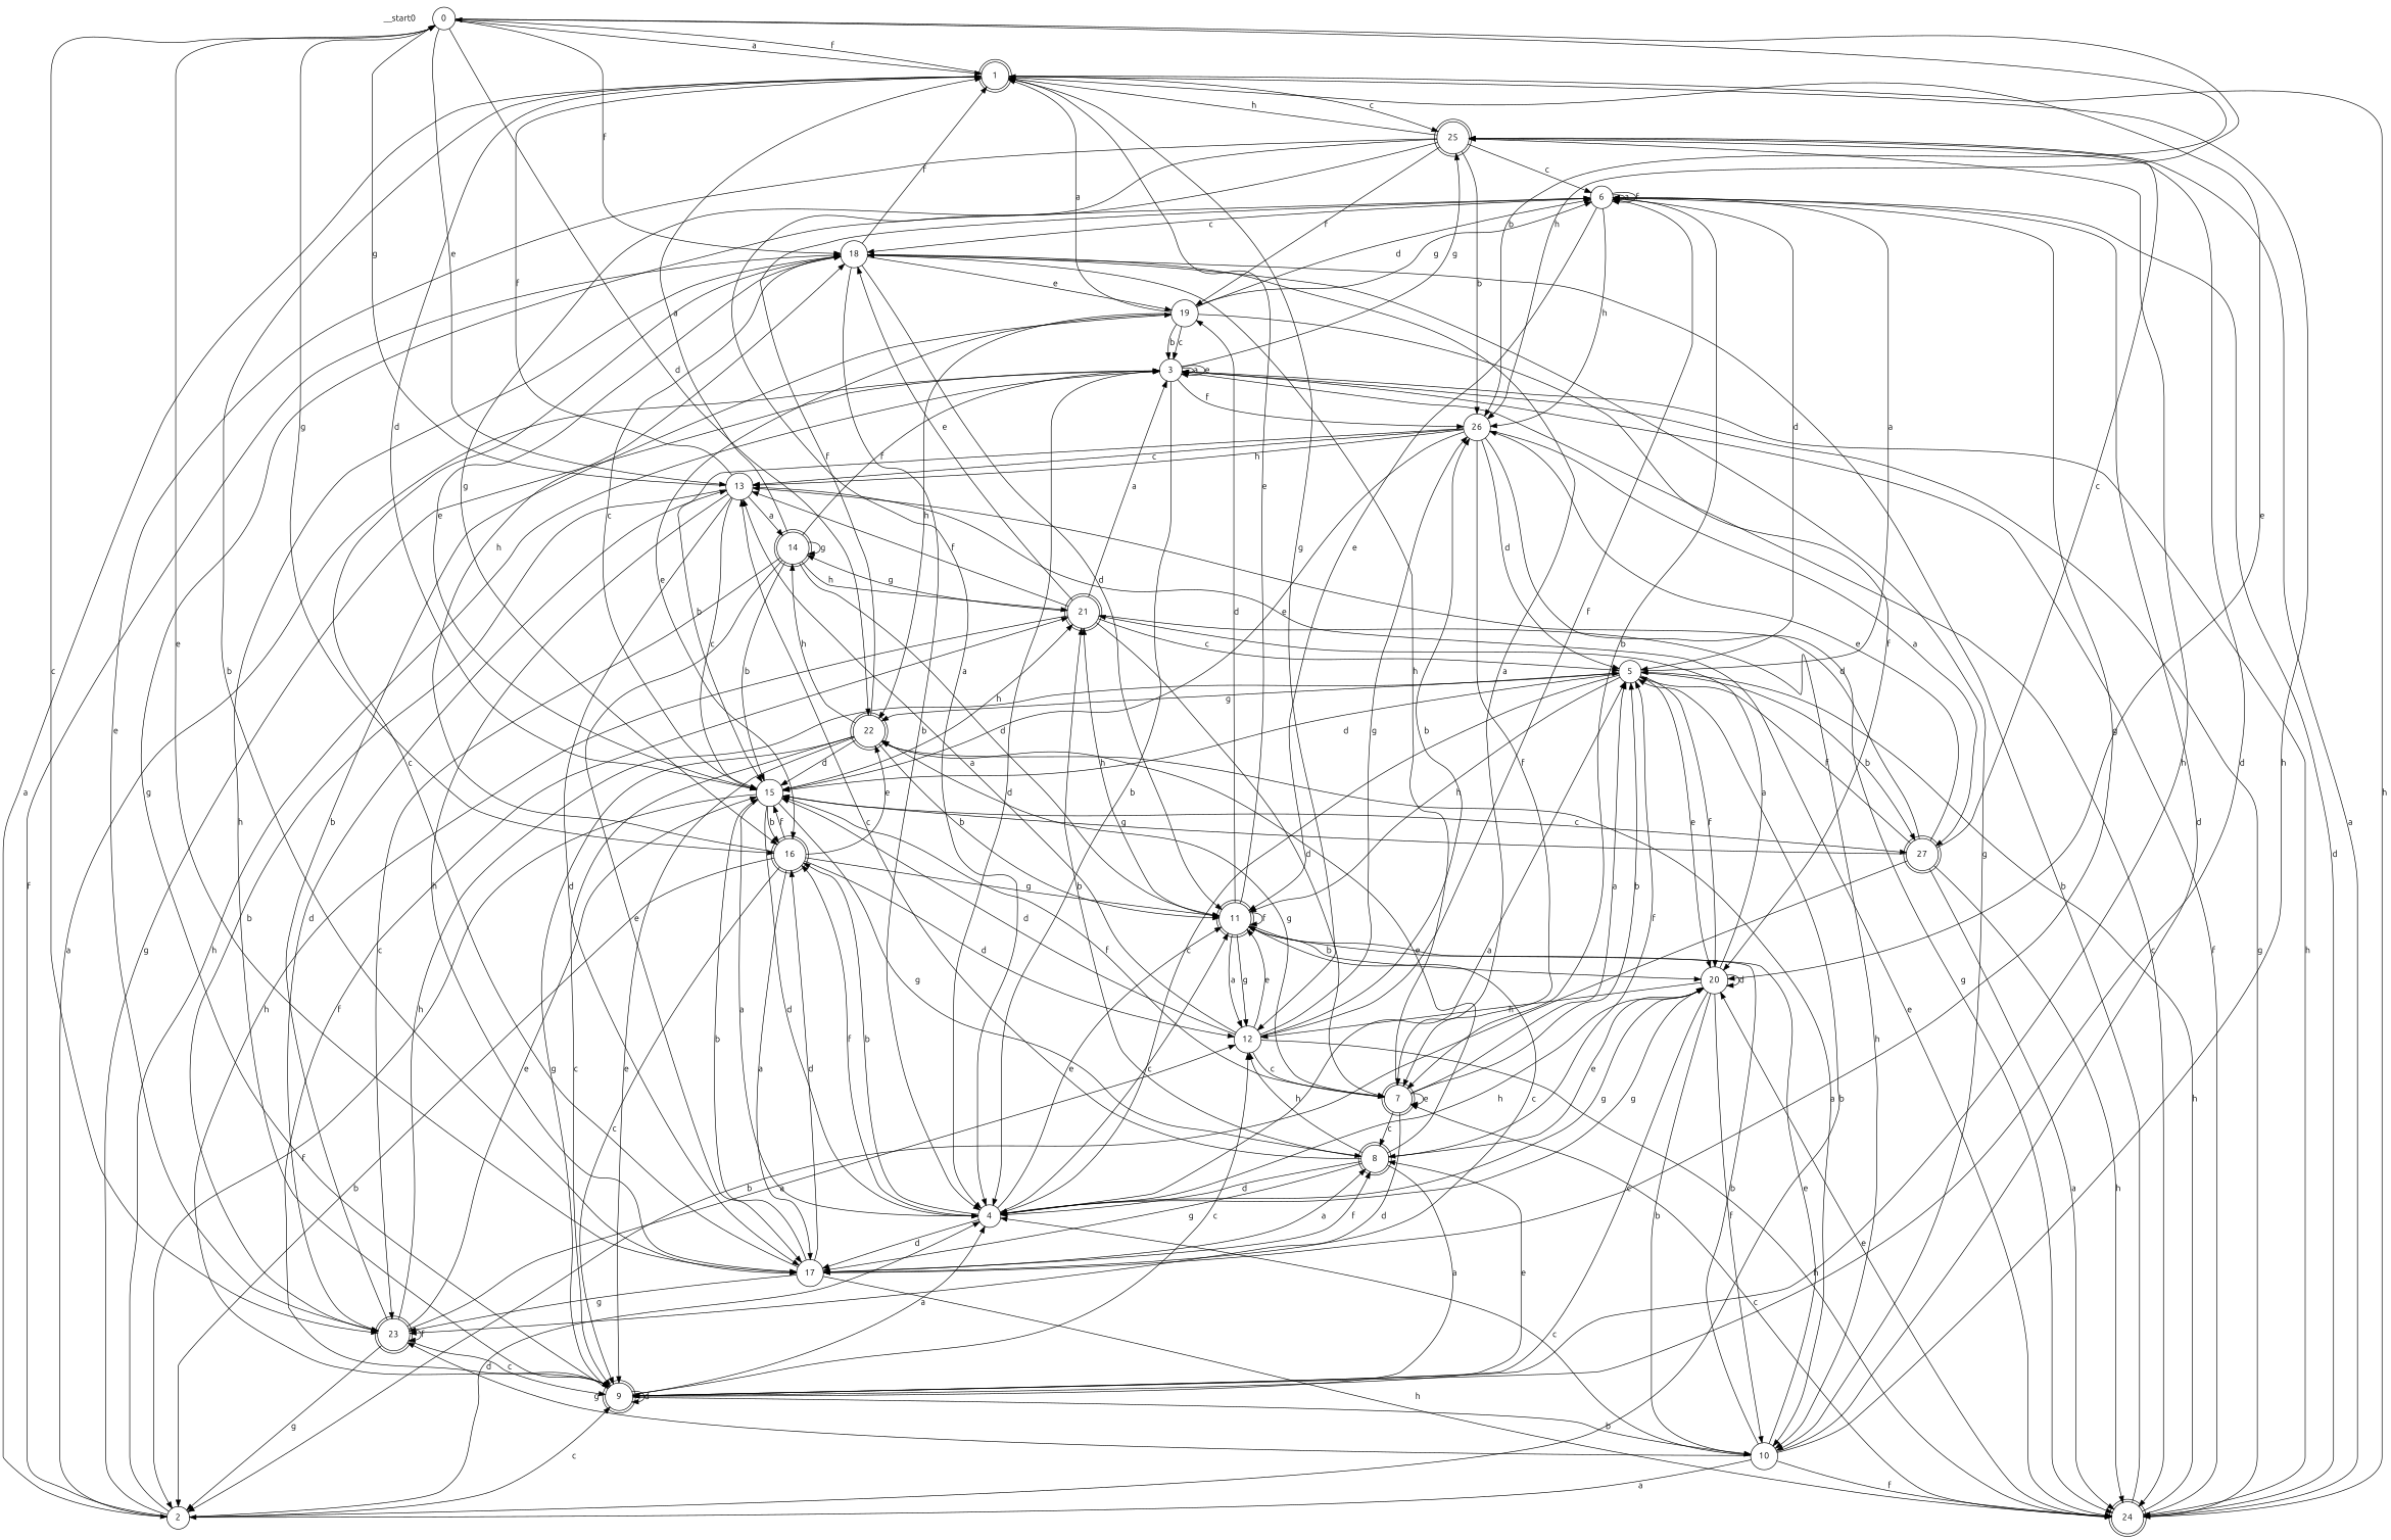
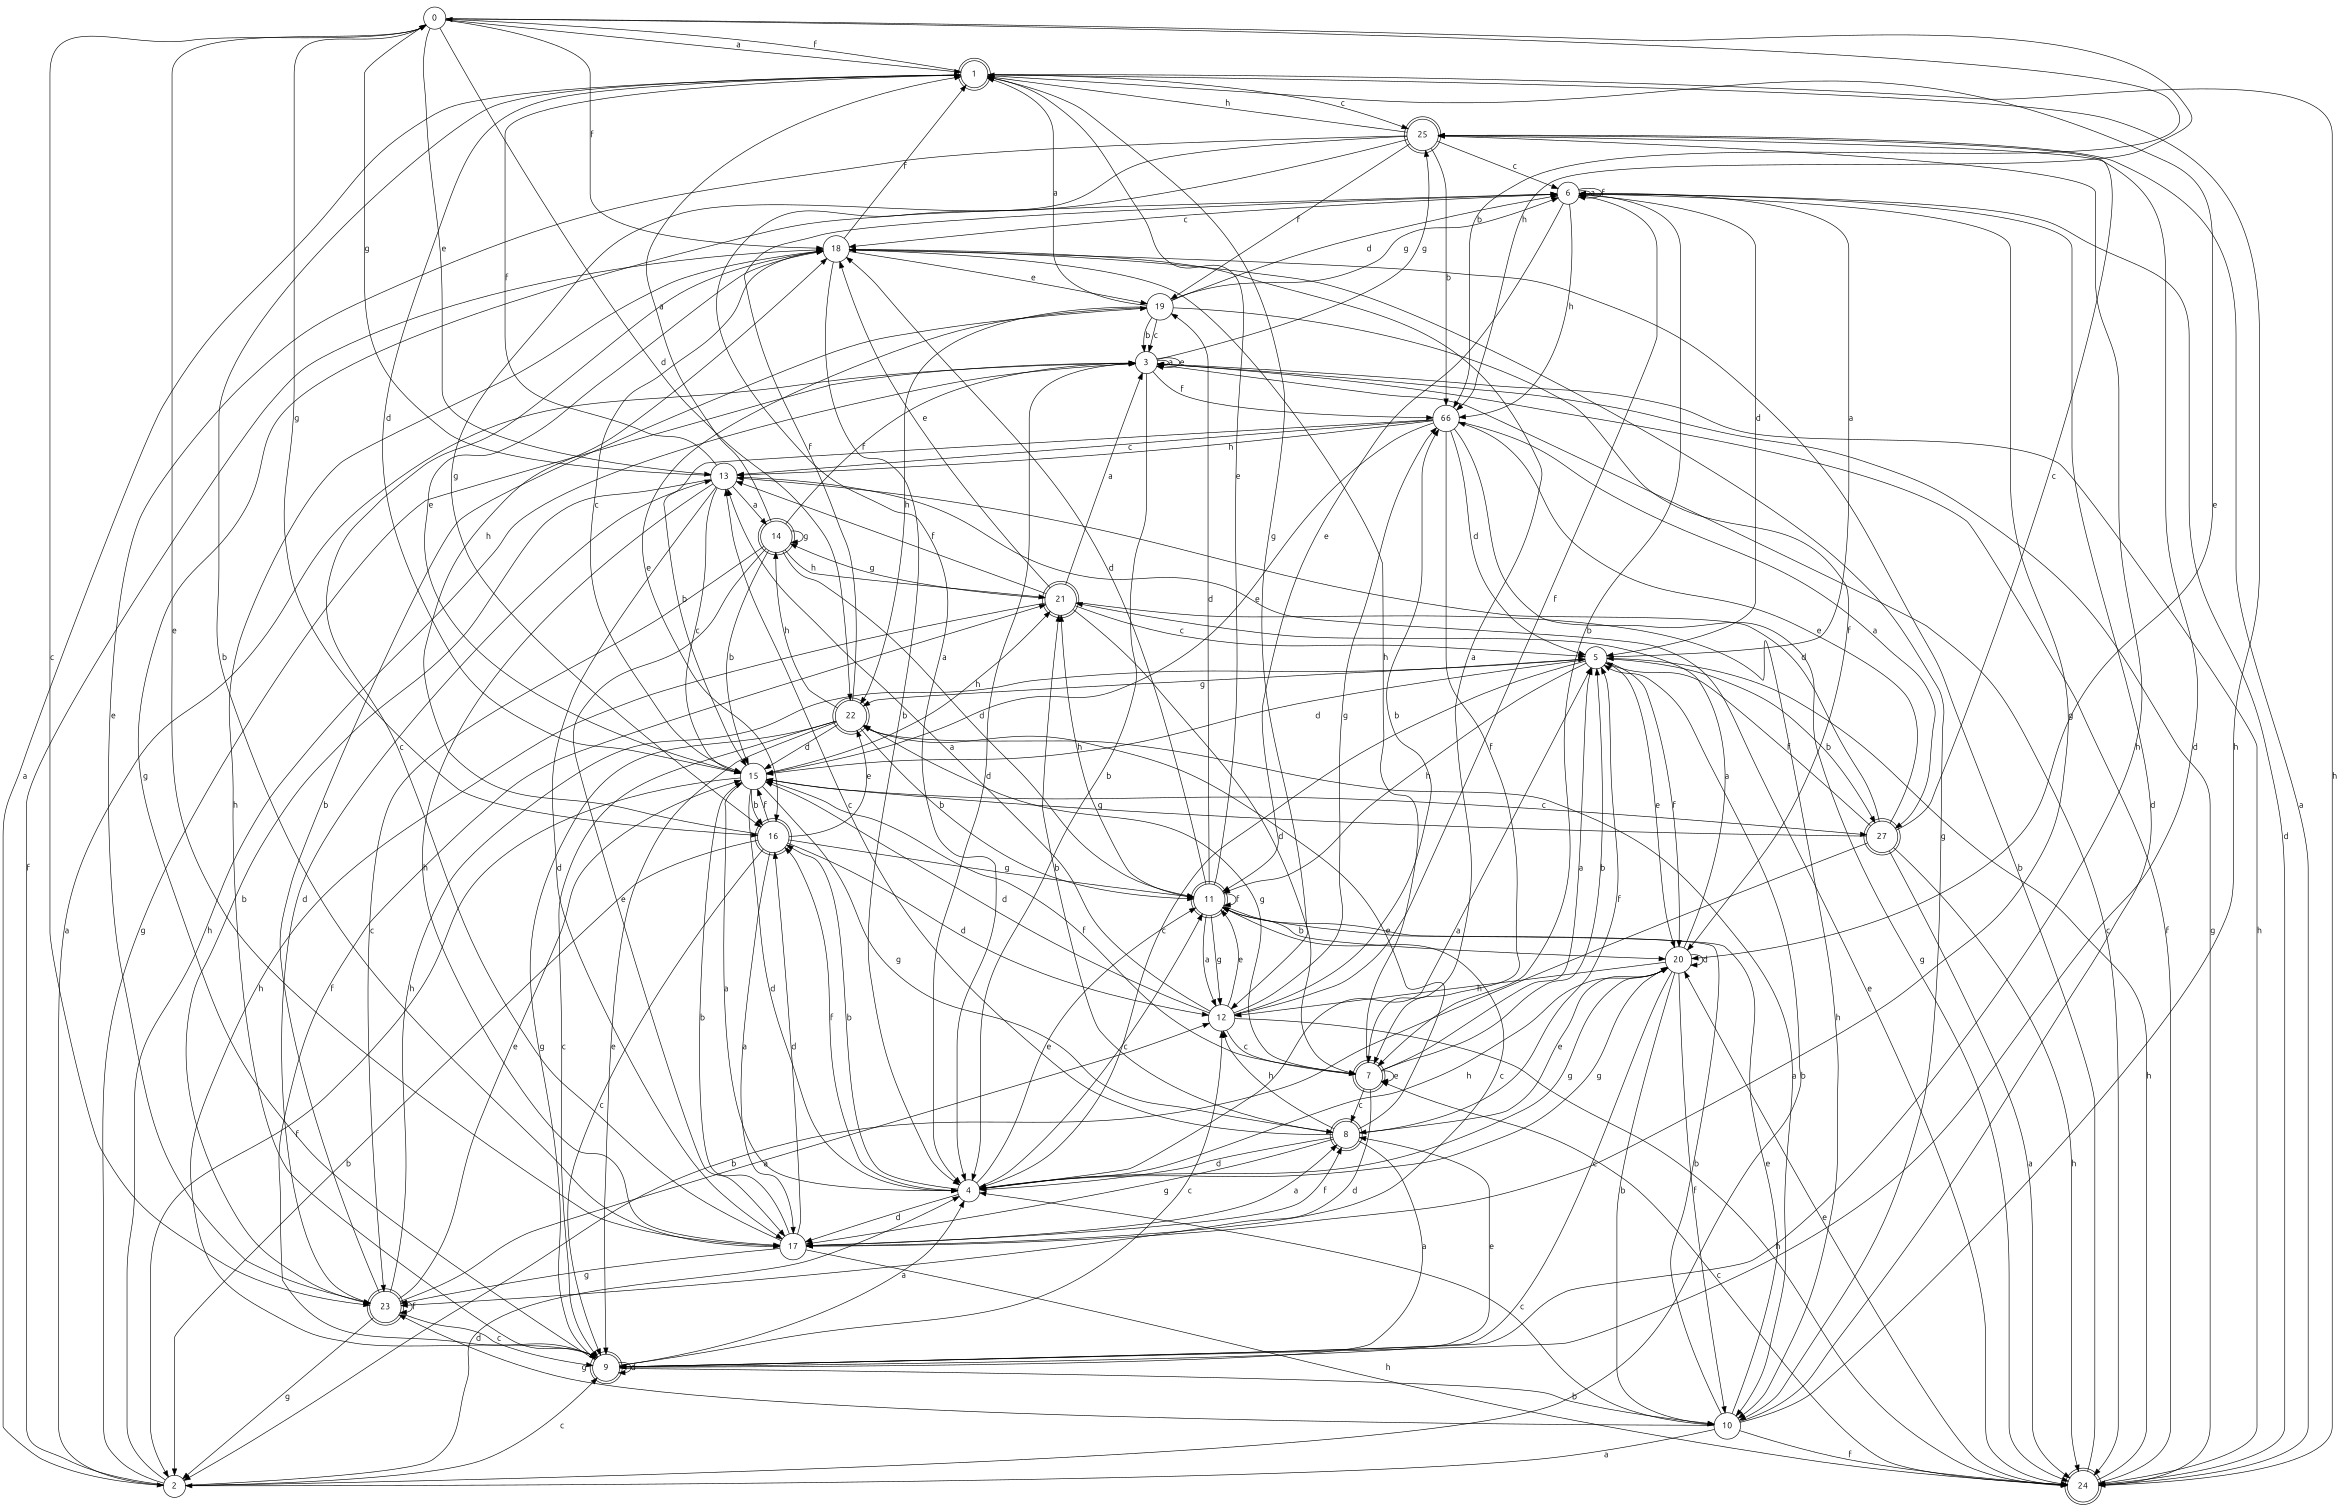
  digraph {
    fontname=Ubuntu
    rankdir=TB
    node [fontname=Ubuntu shape=circle color=black fillcolor=white style=filled]
    edge [fontname=Ubuntu]
-   __start0 [shape=none color="" fillcolor="" style=""]
    n2 [label=0]
    n3 [label=1 shape=doublecircle style="rounded,filled"]
    n4 [label=13]
    n5 [label=16 shape=doublecircle style="rounded,filled"]
    n6 [label=18]
    n7 [label=22 shape=doublecircle style="rounded,filled"]
    n8 [label=23 shape=doublecircle style="rounded,filled"]
-   n9 [label=26]
+   n9 [label=66]
    n10 [label=2]
    n11 [label=12]
    n12 [label=15]
    n13 [label=17]
    n14 [label=20]
    n15 [label=24 shape=doublecircle style="rounded,filled"]
    n16 [label=25 shape=doublecircle style="rounded,filled"]
    n17 [label=14 shape=doublecircle style="rounded,filled"]
    n18 [label=9 shape=doublecircle style="rounded,filled"]
    n19 [label=11 shape=doublecircle style="rounded,filled"]
    n20 [label=4]
    n21 [label=7 shape=doublecircle style="rounded,filled"]
    n22 [label=10]
    n23 [label=19]
    n24 [label=6]
    n25 [label=5]
    n26 [label=27 shape=doublecircle style="rounded,filled"]
    n27 [label=3]
    n28 [label=8 shape=doublecircle style="rounded,filled"]
    n29 [label=21 shape=doublecircle style="rounded,filled"]
    n2 -> n3 [label=a]
    n2 -> n4 [label=e]
    n2 -> n5 [label=g]
    n2 -> n6 [label=f]
    n2 -> n7 [label=d]
    n2 -> n8 [label=c]
    n2 -> n9 [label=b]
    n2 -> n9 [label=h]
    n3 -> n2 [label=f]
    n3 -> n10 [label=a]
    n3 -> n11 [label=g]
    n3 -> n12 [label=d]
    n3 -> n13 [label=b]
    n3 -> n14 [label=e]
    n3 -> n15 [label=h]
    n3 -> n16 [label=c]
    n4 -> n2 [label=g]
    n4 -> n3 [label=f]
    n4 -> n8 [label=b]
    n4 -> n12 [label=c]
    n4 -> n13 [label=d]
    n4 -> n13 [label=h]
    n4 -> n15 [label=e]
    n4 -> n17 [label=a]
    n5 -> n6 [label=h]
    n5 -> n7 [label=e]
    n5 -> n10 [label=b]
    n5 -> n11 [label=d]
    n5 -> n12 [label=f]
    n5 -> n13 [label=a]
    n5 -> n18 [label=c]
    n5 -> n19 [label=g]
    n6 -> n3 [label=f]
    n6 -> n12 [label=c]
    n6 -> n18 [label=h]
-   n6 -> n19 [label=d]
+   n19 -> n6 [label=d]
    n6 -> n20 [label=b]
    n6 -> n21 [label=a]
    n6 -> n22 [label=g]
    n6 -> n23 [label=e]
    n7 -> n12 [label=d]
    n7 -> n17 [label=h]
    n7 -> n18 [label=c]
    n7 -> n18 [label=e]
    n7 -> n18 [label=g]
    n7 -> n19 [label=b]
    n7 -> n22 [label=a]
    n7 -> n24 [label=f]
    n8 -> n4 [label=d]
    n8 -> n8 [label=f]
    n8 -> n10 [label=g]
    n8 -> n11 [label=a]
    n8 -> n12 [label=e]
    n8 -> n18 [label=c]
    n8 -> n23 [label=b]
    n8 -> n25 [label=h]
    n9 -> n4 [label=c]
    n9 -> n4 [label=h]
    n9 -> n12 [label=b]
    n9 -> n12 [label=e]
    n9 -> n15 [label=g]
    n9 -> n21 [label=f]
    n9 -> n25 [label=d]
    n9 -> n26 [label=a]
    n10 -> n6 [label=f]
    n10 -> n18 [label=c]
    n10 -> n20 [label=d]
    n10 -> n25 [label=b]
    n10 -> n27 [label=a]
    n10 -> n27 [label=g]
    n10 -> n27 [label=h]
    n11 -> n4 [label=a]
    n11 -> n9 [label=b]
    n11 -> n9 [label=g]
    n11 -> n12 [label=d]
    n11 -> n15 [label=h]
    n11 -> n19 [label=e]
    n11 -> n21 [label=c]
    n11 -> n24 [label=f]
    n12 -> n5 [label=b]
    n12 -> n6 [label=e]
    n12 -> n10 [label=f]
    n12 -> n20 [label=a]
    n12 -> n20 [label=d]
    n12 -> n26 [label=c]
    n12 -> n28 [label=g]
    n12 -> n29 [label=h]
    n13 -> n2 [label=e]
    n13 -> n5 [label=d]
    n13 -> n6 [label=c]
    n13 -> n8 [label=g]
    n13 -> n12 [label=b]
    n13 -> n15 [label=h]
    n13 -> n28 [label=a]
    n13 -> n28 [label=f]
    n14 -> n11 [label=h]
    n14 -> n14 [label=d]
    n14 -> n18 [label=c]
    n14 -> n20 [label=g]
    n14 -> n22 [label=b]
    n14 -> n22 [label=f]
    n14 -> n28 [label=e]
    n14 -> n29 [label=a]
    n15 -> n6 [label=b]
    n15 -> n14 [label=e]
    n15 -> n16 [label=a]
    n15 -> n21 [label=c]
    n15 -> n24 [label=d]
    n15 -> n25 [label=h]
    n15 -> n27 [label=f]
    n15 -> n27 [label=g]
    n16 -> n3 [label=h]
    n16 -> n5 [label=g]
    n16 -> n8 [label=e]
    n16 -> n9 [label=b]
    n16 -> n18 [label=d]
    n16 -> n20 [label=a]
    n16 -> n23 [label=f]
    n16 -> n24 [label=c]
    n17 -> n3 [label=a]
    n17 -> n8 [label=c]
    n17 -> n12 [label=b]
    n17 -> n13 [label=e]
    n17 -> n17 [label=g]
    n17 -> n19 [label=d]
    n17 -> n27 [label=f]
    n17 -> n29 [label=h]
    n18 -> n11 [label=c]
    n18 -> n16 [label=h]
    n18 -> n18 [label=d]
    n18 -> n20 [label=a]
    n18 -> n22 [label=b]
    n18 -> n24 [label=g]
    n18 -> n28 [label=e]
    n18 -> n29 [label=f]
    n19 -> n3 [label=e]
    n19 -> n11 [label=a]
    n19 -> n11 [label=g]
    n19 -> n13 [label=c]
    n19 -> n14 [label=b]
    n19 -> n19 [label=f]
    n19 -> n23 [label=d]
    n19 -> n29 [label=h]
    n20 -> n5 [label=b]
    n20 -> n5 [label=f]
    n20 -> n13 [label=d]
    n20 -> n14 [label=g]
    n20 -> n14 [label=h]
    n20 -> n19 [label=c]
    n20 -> n19 [label=e]
    n20 -> n25 [label=a]
    n21 -> n6 [label=h]
    n21 -> n7 [label=g]
    n21 -> n8 [label=d]
    n21 -> n12 [label=f]
    n21 -> n21 [label=e]
    n21 -> n25 [label=a]
    n21 -> n25 [label=b]
    n21 -> n28 [label=c]
    n22 -> n3 [label=h]
    n22 -> n8 [label=g]
    n22 -> n10 [label=a]
    n22 -> n15 [label=f]
    n22 -> n19 [label=b]
    n22 -> n19 [label=e]
    n22 -> n20 [label=c]
    n22 -> n24 [label=d]
    n23 -> n3 [label=a]
    n23 -> n5 [label=e]
    n23 -> n7 [label=h]
    n23 -> n14 [label=f]
    n23 -> n24 [label=d]
    n23 -> n24 [label=g]
    n23 -> n27 [label=b]
    n23 -> n27 [label=c]
    n24 -> n6 [label=c]
    n24 -> n9 [label=h]
    n24 -> n13 [label=g]
    n24 -> n19 [label=e]
    n24 -> n21 [label=b]
    n24 -> n24 [label=a]
    n24 -> n24 [label=f]
    n24 -> n25 [label=d]
    n25 -> n7 [label=g]
    n25 -> n12 [label=d]
    n25 -> n14 [label=e]
    n25 -> n14 [label=f]
    n25 -> n19 [label=h]
    n25 -> n20 [label=c]
    n25 -> n24 [label=a]
    n25 -> n26 [label=b]
    n26 -> n4 [label=d]
    n26 -> n9 [label=e]
    n26 -> n10 [label=b]
    n26 -> n12 [label=g]
    n26 -> n15 [label=a]
    n26 -> n15 [label=h]
    n26 -> n16 [label=c]
    n26 -> n25 [label=f]
    n27 -> n9 [label=f]
    n27 -> n15 [label=c]
    n27 -> n15 [label=h]
    n27 -> n16 [label=g]
    n27 -> n20 [label=b]
    n27 -> n20 [label=d]
    n27 -> n27 [label=a]
    n27 -> n27 [label=e]
    n28 -> n4 [label=c]
    n28 -> n7 [label=e]
    n28 -> n11 [label=h]
    n28 -> n13 [label=g]
    n28 -> n18 [label=a]
    n28 -> n20 [label=d]
    n28 -> n25 [label=f]
    n28 -> n29 [label=b]
    n29 -> n4 [label=f]
    n29 -> n6 [label=e]
    n29 -> n17 [label=g]
    n29 -> n18 [label=h]
    n29 -> n21 [label=d]
    n29 -> n22 [label=h]
    n29 -> n25 [label=c]
    n29 -> n27 [label=a]
  }
